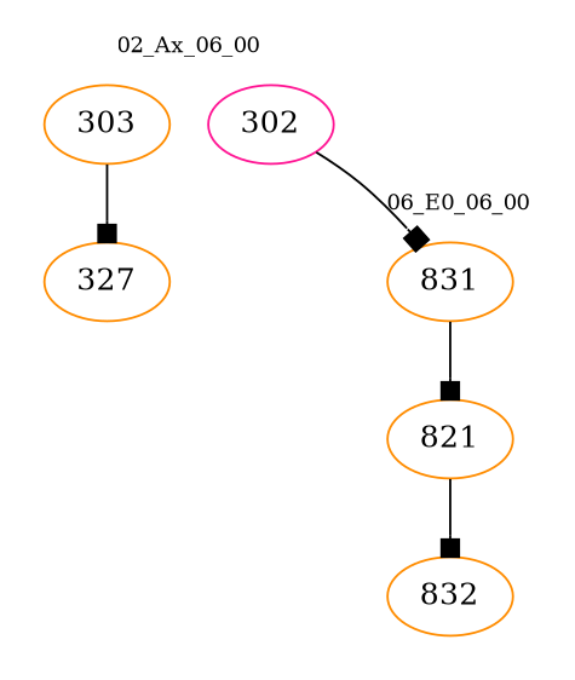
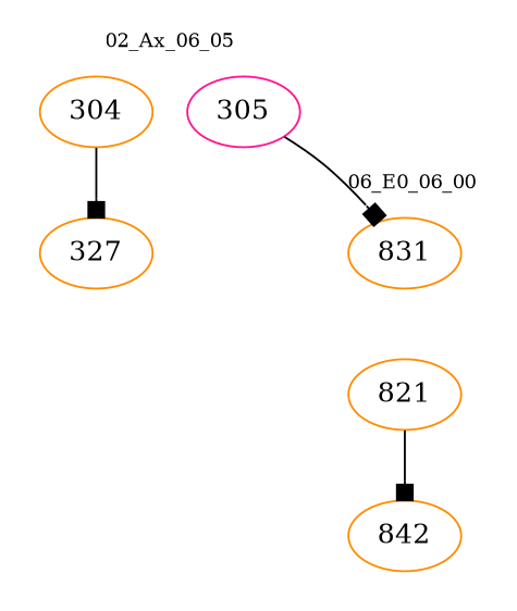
  digraph {
    node [color=darkorange]
    edge [arrowhead=box color=black]
-   n1 [color=deeppink label=302]
-   n2 [label=303]
+   n1 [color=deeppink label=305]
+   n2 [label=304]
    n3 [label=327]
    n4 [label=831]
    n5 [label=821]
-   n6 [label=832]
+   n6 [label=842]
    subgraph cluster_1 {
      color=white
      fontsize=10
-     label="02_Ax_06_00"
+     label="02_Ax_06_05"
      n1
      n2
      n3
    }
    subgraph cluster_2 {
      color=white
      fontsize=10
      label="06_E0_06_00"
      n4
      n5
      n6
    }
    n1 -> n4
    n2 -> n3
-   n4 -> n5
    n5 -> n6
  }
